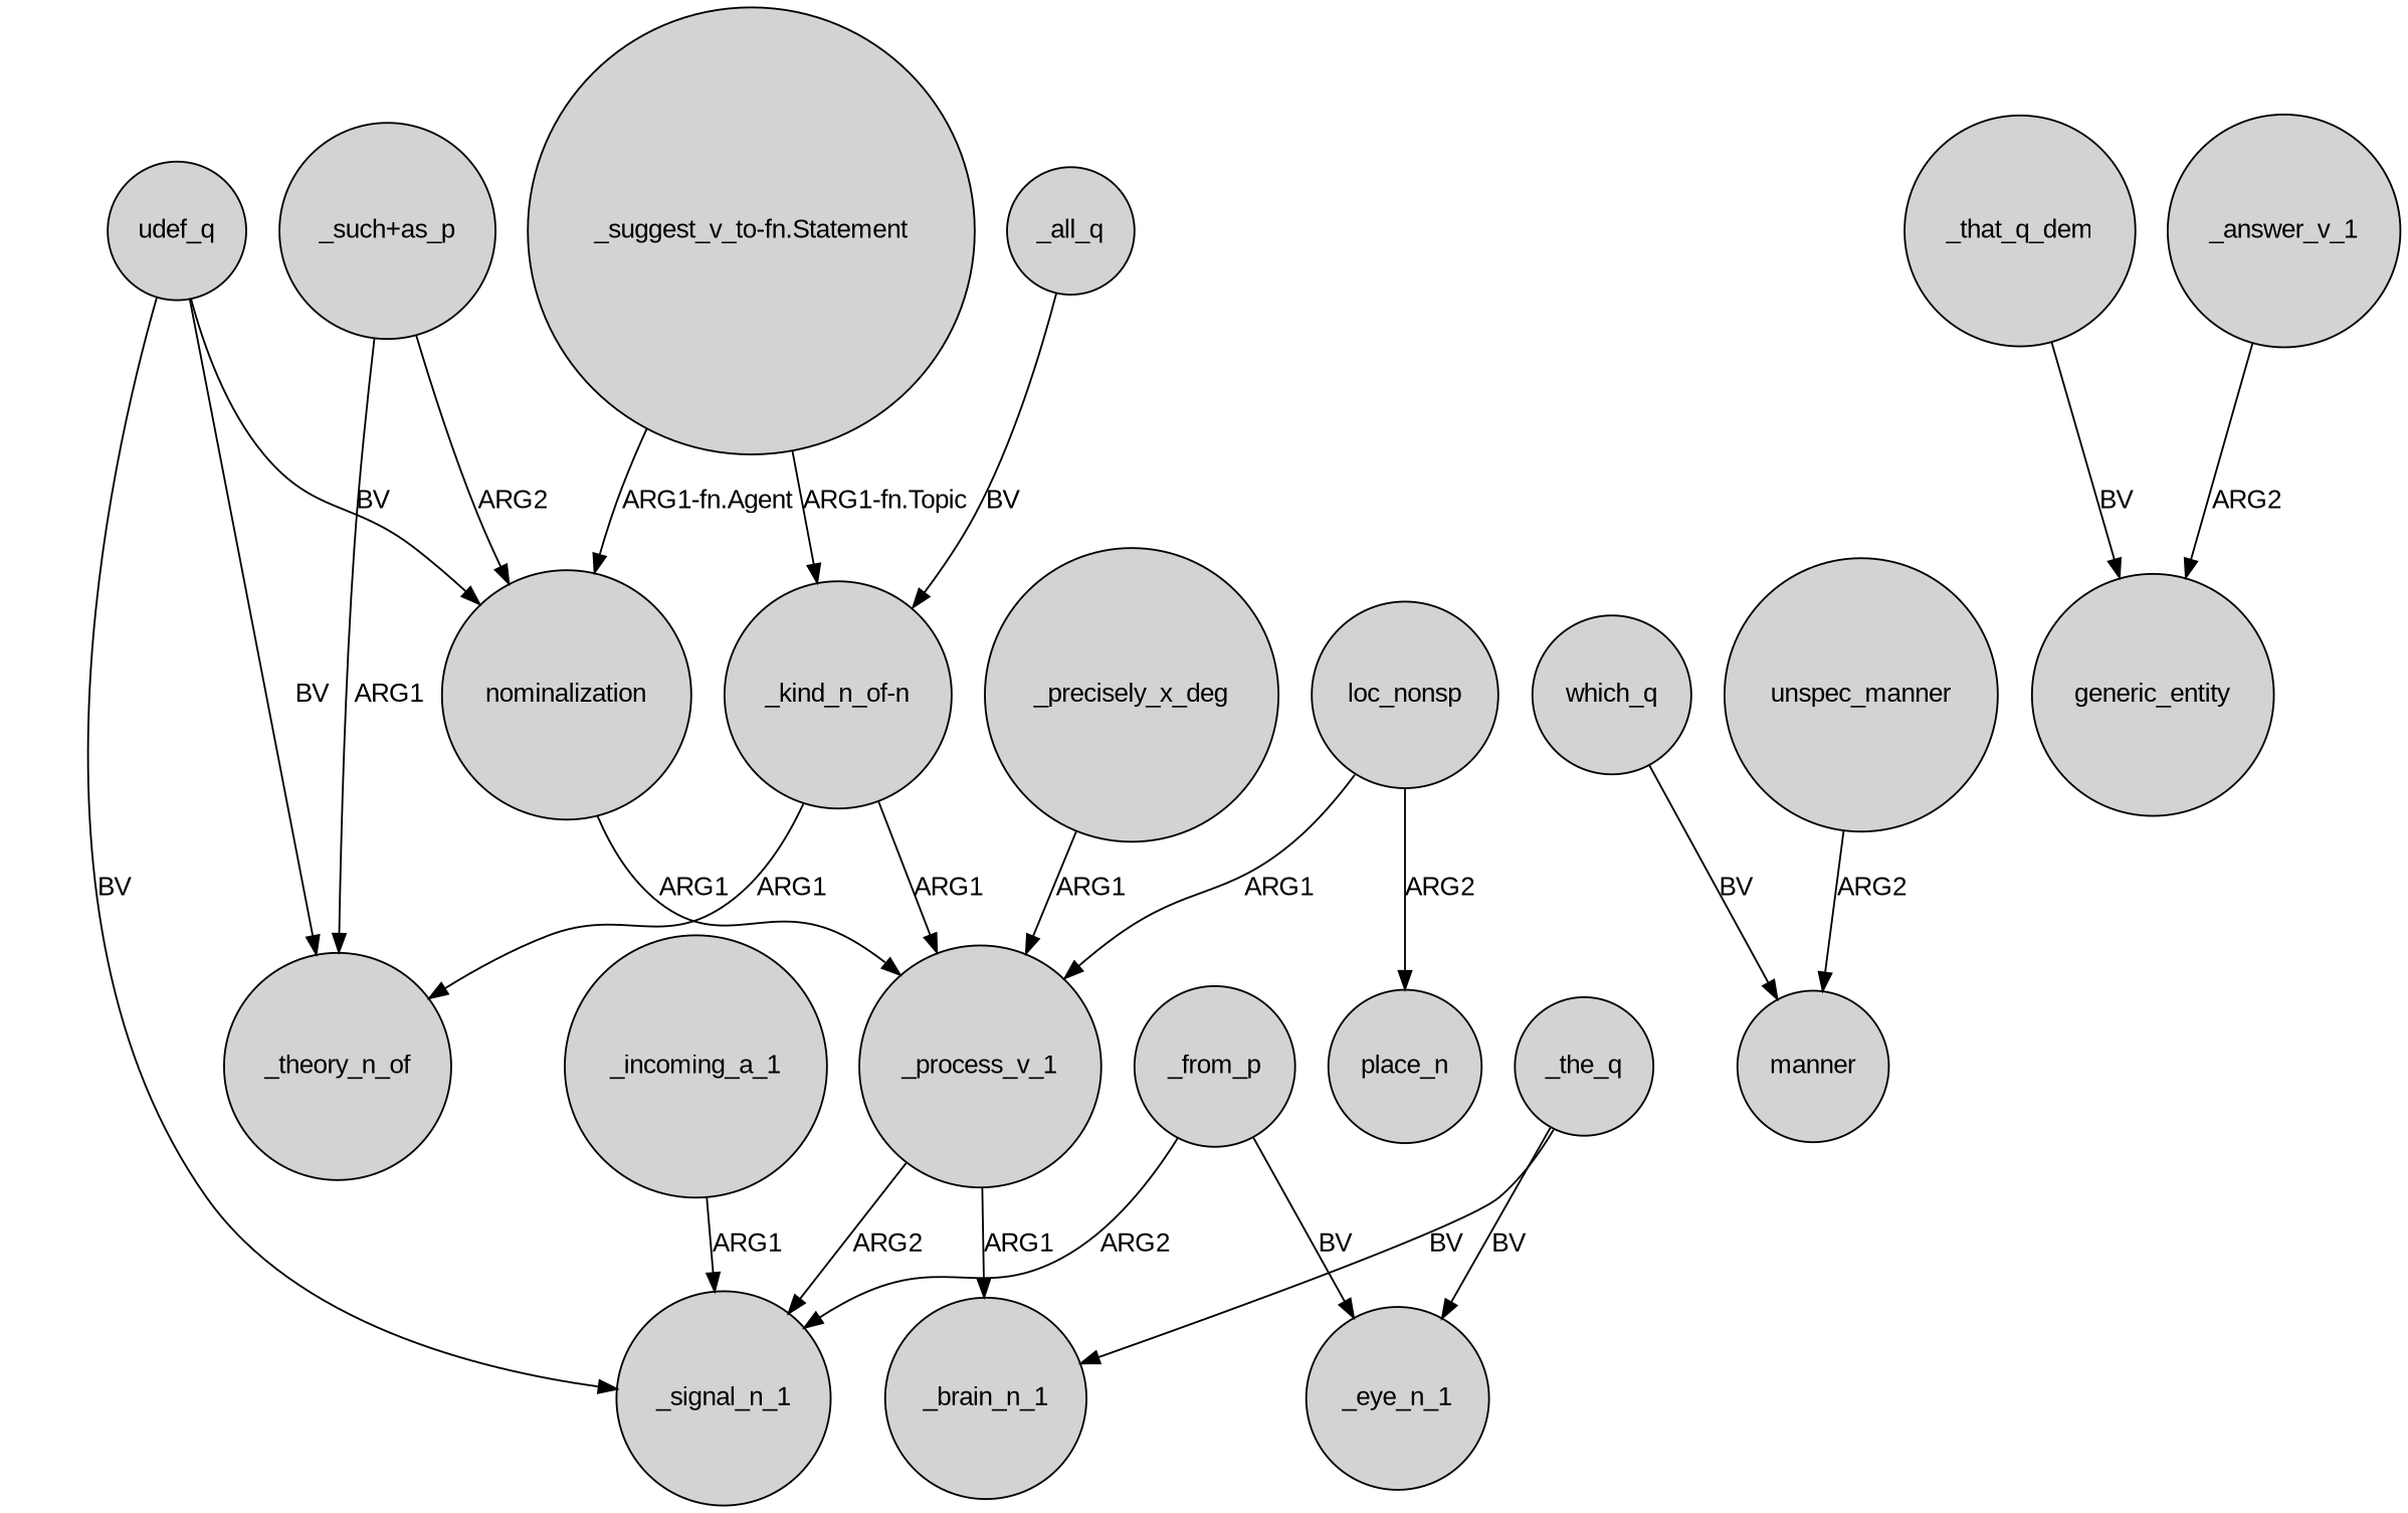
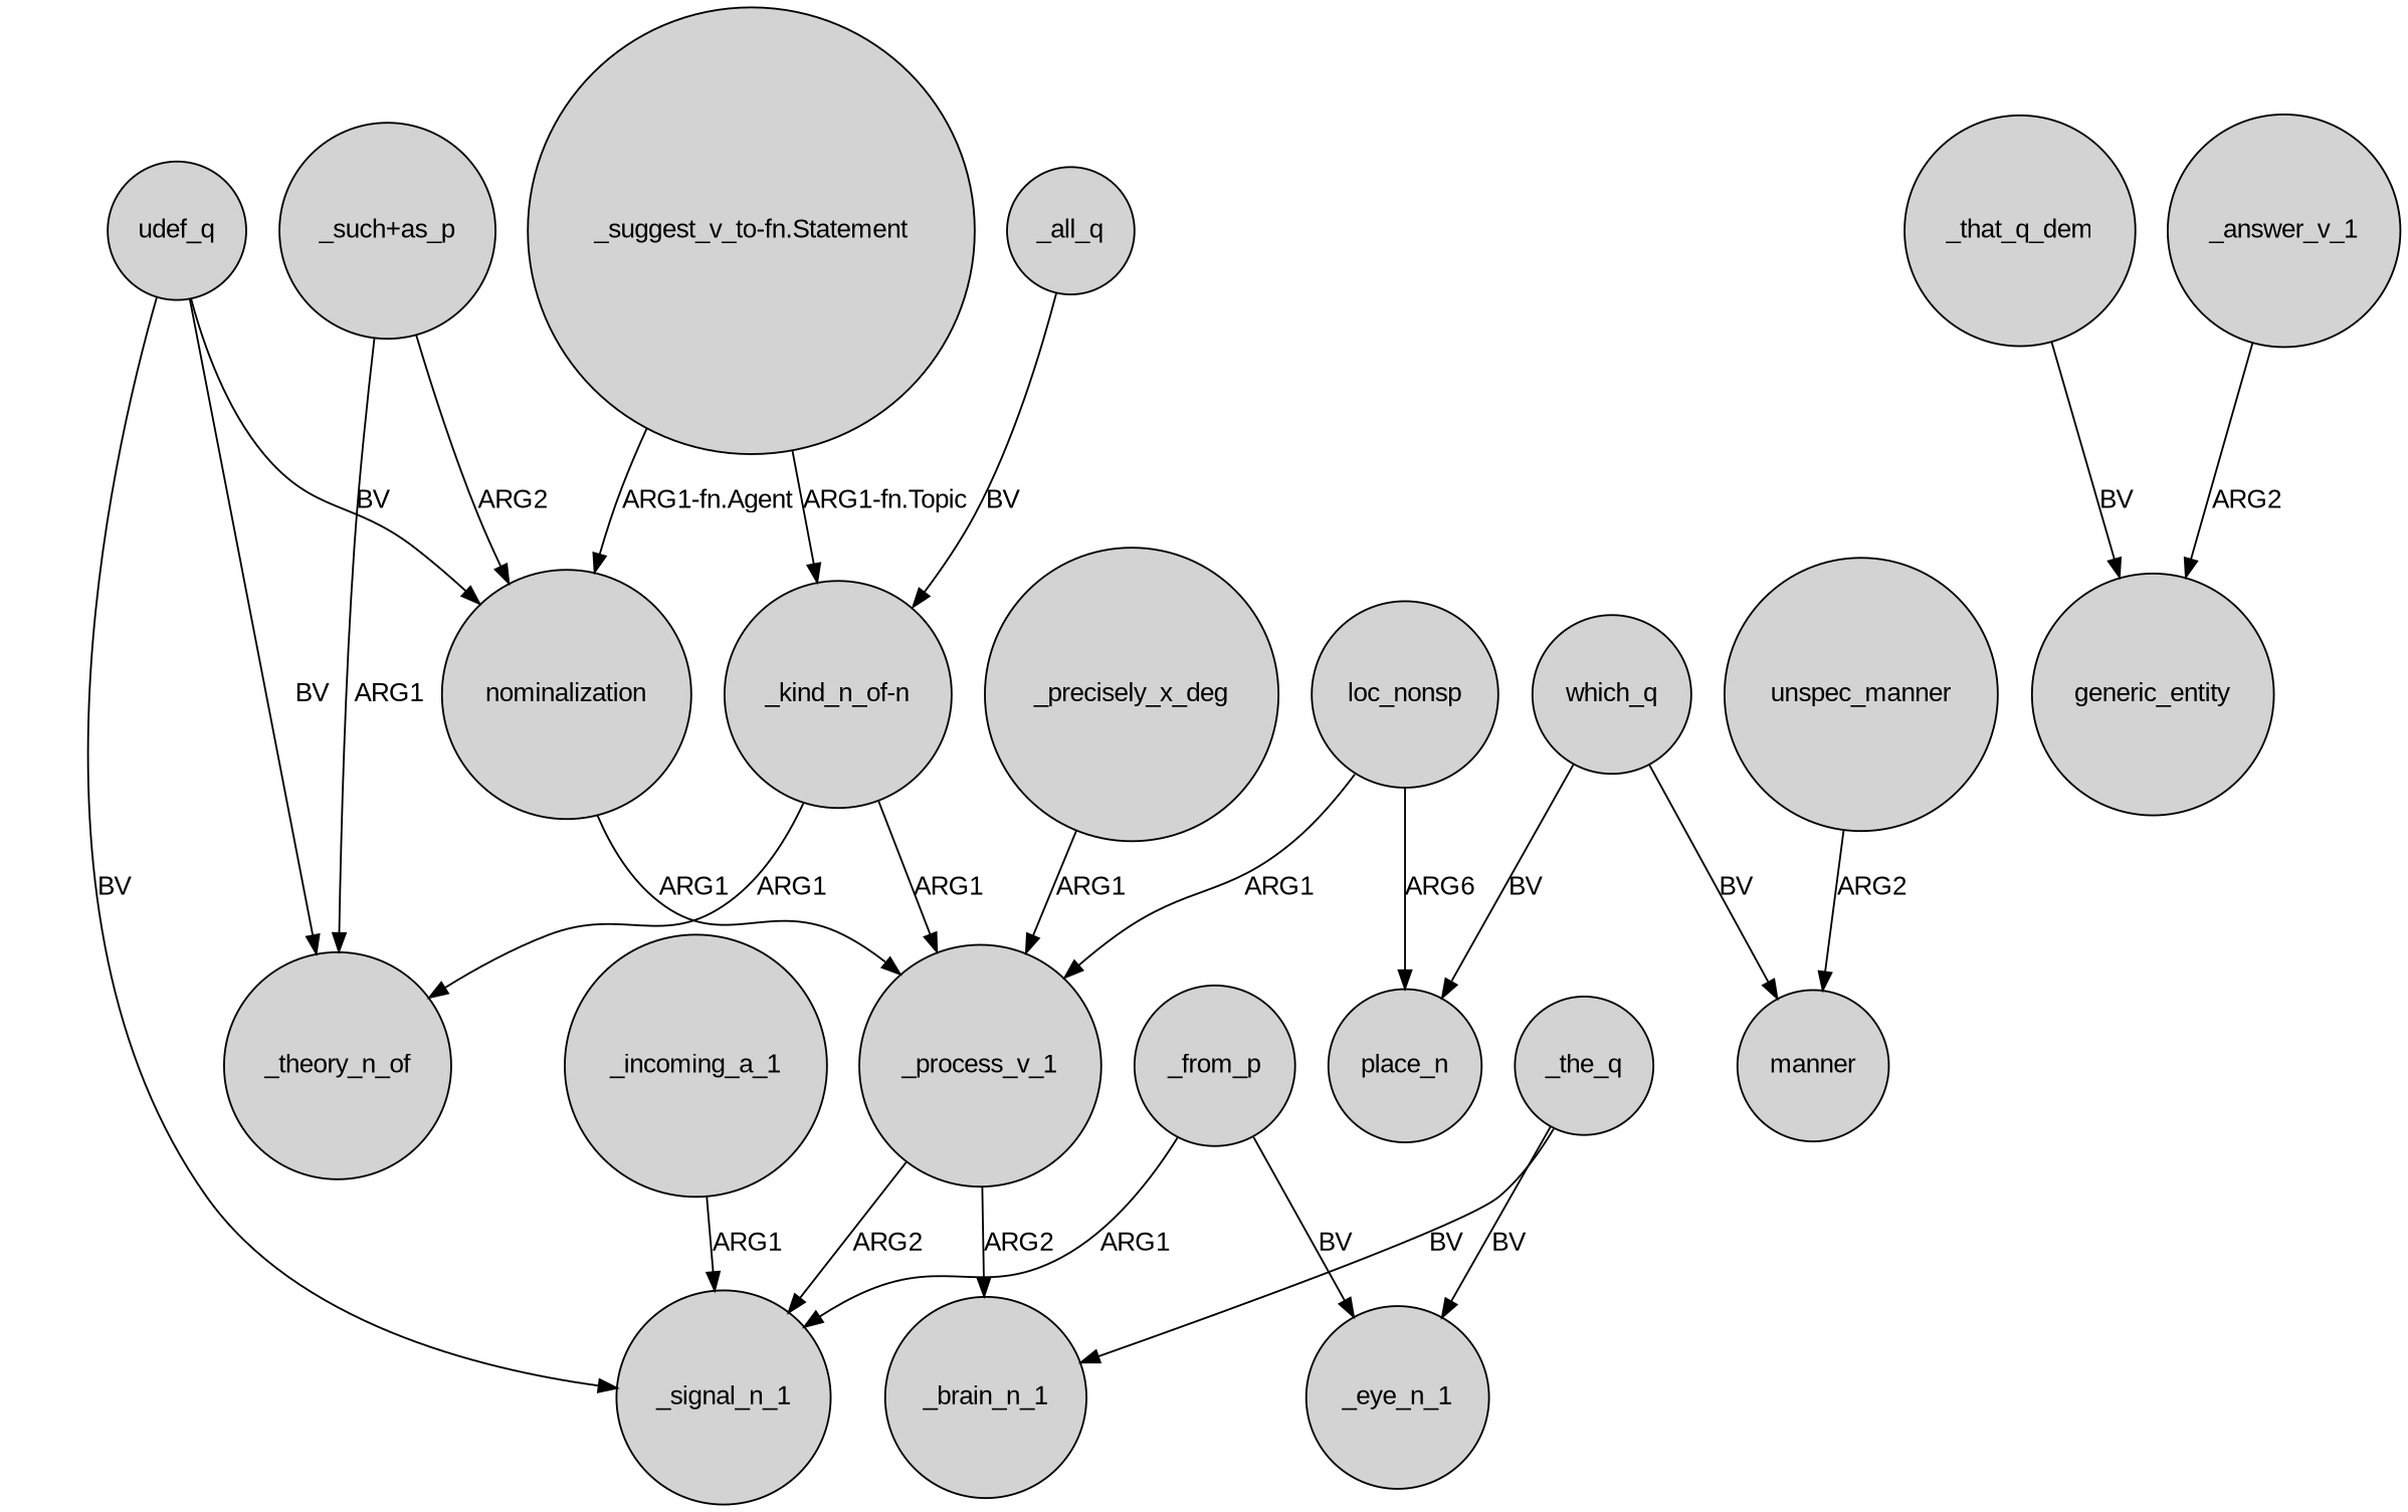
  digraph {
    fontname="Liberation Sans"
    node [fontname="Liberation Sans" shape=circle style=filled]
    edge [fontname="Liberation Sans"]
    _incoming_a_1
    _signal_n_1
    "_such+as_p"
    nominalization
    _theory_n_of
    _process_v_1
    _brain_n_1
    _that_q_dem
    generic_entity
    unspec_manner
    manner
    _the_q
    _eye_n_1
    "_suggest_v_to-fn.Statement"
    "_kind_n_of-n"
    _from_p
    _all_q
    which_q
    place_n
    _precisely_x_deg
    udef_q
    loc_nonsp
    _answer_v_1
    _incoming_a_1 -> _signal_n_1 [label=ARG1]
    "_such+as_p" -> nominalization [label=ARG2]
    "_such+as_p" -> _theory_n_of [label=ARG1]
    nominalization -> _process_v_1 [label=ARG1]
    _process_v_1 -> _signal_n_1 [label=ARG2]
-   _process_v_1 -> _brain_n_1 [label=ARG1]
+   _process_v_1 -> _brain_n_1 [label=ARG2]
    _that_q_dem -> generic_entity [label=BV]
    unspec_manner -> manner [label=ARG2]
    _the_q -> _brain_n_1 [label=BV]
    _the_q -> _eye_n_1 [label=BV]
    "_suggest_v_to-fn.Statement" -> nominalization [label="ARG1-fn.Agent"]
    "_suggest_v_to-fn.Statement" -> "_kind_n_of-n" [label="ARG1-fn.Topic"]
    "_kind_n_of-n" -> _theory_n_of [label=ARG1]
    "_kind_n_of-n" -> _process_v_1 [label=ARG1]
-   _from_p -> _signal_n_1 [label=ARG2]
+   _from_p -> _signal_n_1 [label=ARG1]
    _from_p -> _eye_n_1 [label=BV]
    _all_q -> "_kind_n_of-n" [label=BV]
    which_q -> manner [label=BV]
+   which_q -> place_n [label=BV]
    _precisely_x_deg -> _process_v_1 [label=ARG1]
    udef_q -> _signal_n_1 [label=BV]
    udef_q -> nominalization [label=BV]
    udef_q -> _theory_n_of [label=BV]
    loc_nonsp -> _process_v_1 [label=ARG1]
-   loc_nonsp -> place_n [label=ARG2]
+   loc_nonsp -> place_n [label=ARG6]
    _answer_v_1 -> generic_entity [label=ARG2]
  }
